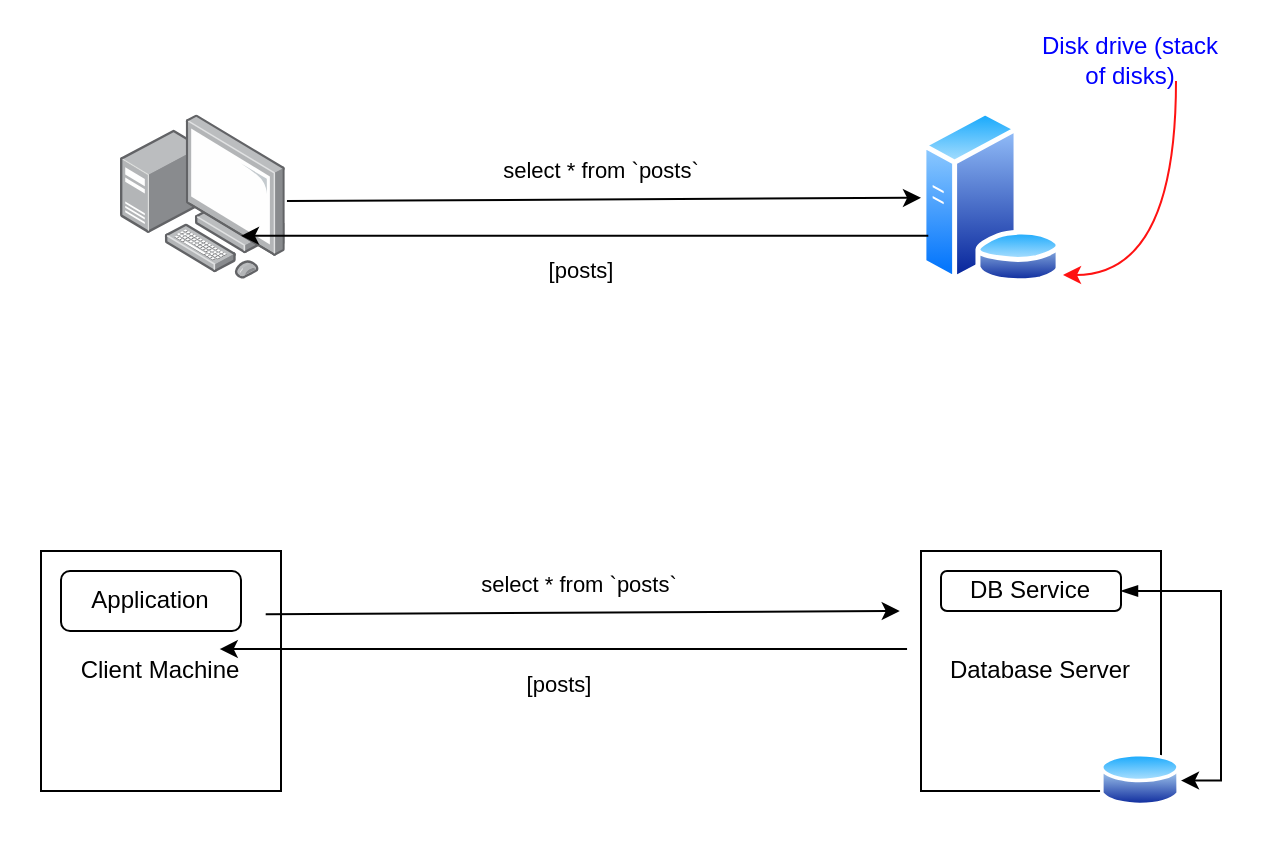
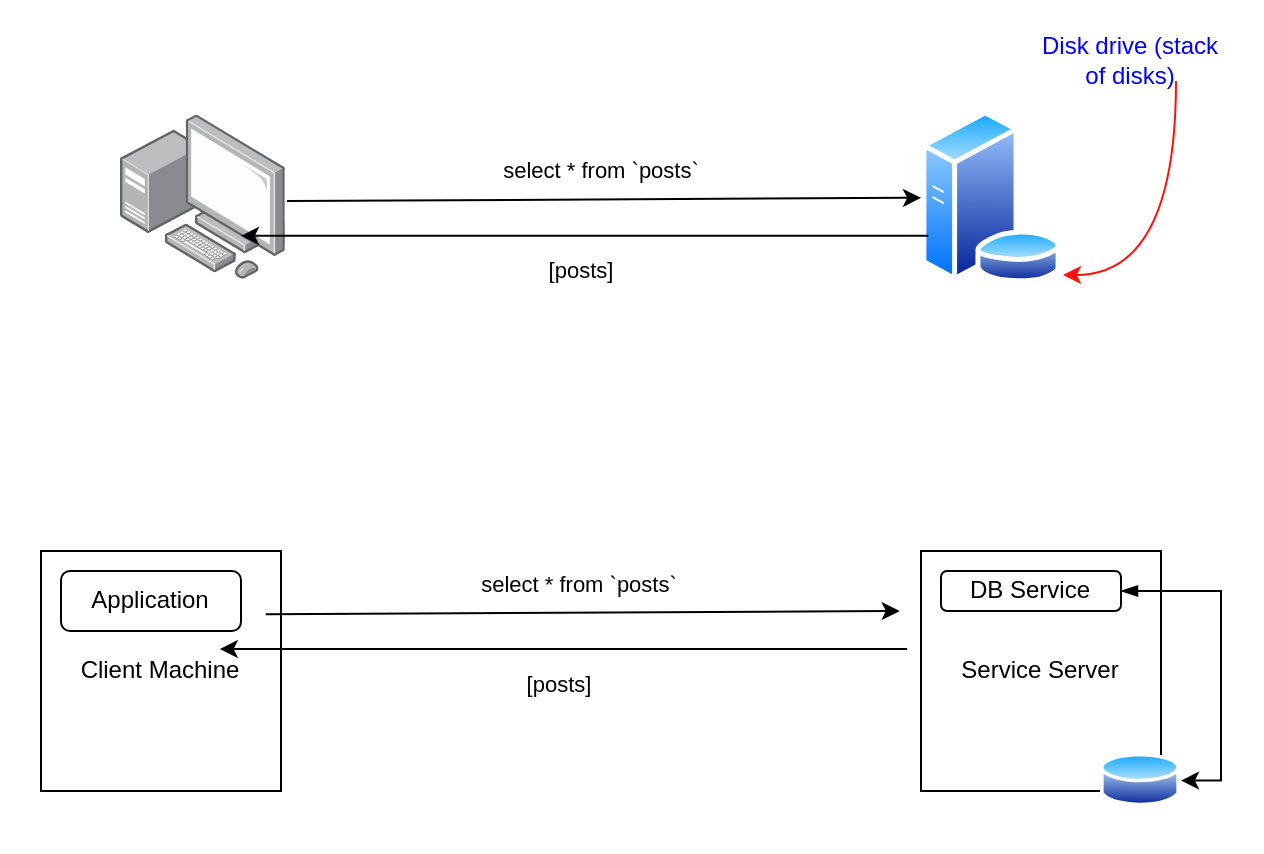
  <mxCell id="0" />
  <mxCell id="1" parent="0" />
  <mxCell id="2" value="" style="points=[];aspect=fixed;html=1;align=center;shadow=0;dashed=0;image;image=img/lib/allied_telesis/computer_and_terminals/Personal_Computer_with_Server.svg;" vertex="1" parent="1"><mxGeometry x="60" y="57.1" width="82.4" height="82.4" as="geometry" /></mxCell>
  <mxCell id="3" value="" style="aspect=fixed;perimeter=ellipsePerimeter;html=1;align=center;shadow=0;dashed=0;spacingTop=3;image;image=img/lib/active_directory/database_server.svg;" vertex="1" parent="1"><mxGeometry x="460" y="55" width="71" height="86.59" as="geometry" /></mxCell>
  <mxCell id="4" value="select * from `posts`" style="endArrow=classic;html=1;exitX=1.007;exitY=0.521;exitDx=0;exitDy=0;exitPerimeter=0;" edge="1" parent="1" source="2" target="3"><mxGeometry x="-0.009" y="14" width="50" height="50" relative="1" as="geometry"><mxPoint x="320" y="335" as="sourcePoint" /><mxPoint x="370" y="285" as="targetPoint" /><mxPoint as="offset" /></mxGeometry></mxCell>
  <mxCell id="5" value="[posts]" style="endArrow=classic;html=1;exitX=0;exitY=0.75;exitDx=0;exitDy=0;entryX=0.728;entryY=0.732;entryDx=0;entryDy=0;entryPerimeter=0;" edge="1" parent="1" source="3" target="2"><mxGeometry x="0.011" y="18" width="50" height="50" relative="1" as="geometry"><mxPoint x="320" y="335" as="sourcePoint" /><mxPoint x="370" y="285" as="targetPoint" /><mxPoint as="offset" /></mxGeometry></mxCell>
  <mxCell id="6" value="Client Machine" style="whiteSpace=wrap;html=1;aspect=fixed;" vertex="1" parent="1"><mxGeometry x="20" y="275" width="120" height="120" as="geometry" /></mxCell>
  <mxCell id="7" value="select * from `posts`" style="endArrow=classic;html=1;exitX=1.007;exitY=0.521;exitDx=0;exitDy=0;exitPerimeter=0;" edge="1" parent="1"><mxGeometry x="-0.009" y="14" width="50" height="50" relative="1" as="geometry"><mxPoint x="132.357" y="306.63" as="sourcePoint" /><mxPoint x="449.38" y="304.996" as="targetPoint" /><mxPoint as="offset" /></mxGeometry></mxCell>
  <mxCell id="8" value="[posts]" style="endArrow=classic;html=1;exitX=0;exitY=0.75;exitDx=0;exitDy=0;entryX=0.728;entryY=0.732;entryDx=0;entryDy=0;entryPerimeter=0;" edge="1" parent="1"><mxGeometry x="0.011" y="18" width="50" height="50" relative="1" as="geometry"><mxPoint x="453.026" y="324.007" as="sourcePoint" /><mxPoint x="109.367" y="324.017" as="targetPoint" /><mxPoint as="offset" /></mxGeometry></mxCell>
  <mxCell id="9" value="Application" style="rounded=1;whiteSpace=wrap;html=1;" vertex="1" parent="1"><mxGeometry x="30" y="285" width="90" height="30" as="geometry" /></mxCell>
- <mxCell id="10" value="Database Server" style="whiteSpace=wrap;html=1;aspect=fixed;" vertex="1" parent="1"><mxGeometry x="460" y="275" width="120" height="120" as="geometry" /></mxCell>
+ <mxCell id="10" value="Service Server" style="whiteSpace=wrap;html=1;aspect=fixed;" vertex="1" parent="1"><mxGeometry x="460" y="275" width="120" height="120" as="geometry" /></mxCell>
  <mxCell id="11" value="" style="aspect=fixed;perimeter=ellipsePerimeter;html=1;align=center;shadow=0;dashed=0;spacingTop=3;image;image=img/lib/active_directory/database.svg;" vertex="1" parent="1"><mxGeometry x="550" y="375" width="40" height="29.6" as="geometry" /></mxCell>
  <mxCell id="12" style="edgeStyle=orthogonalEdgeStyle;rounded=0;orthogonalLoop=1;jettySize=auto;html=1;entryX=1;entryY=0.5;entryDx=0;entryDy=0;exitX=1;exitY=0.5;exitDx=0;exitDy=0;startArrow=blockThin;startFill=1;" edge="1" parent="1" source="13" target="11"><mxGeometry relative="1" as="geometry" /></mxCell>
  <mxCell id="13" value="DB Service" style="rounded=1;whiteSpace=wrap;html=1;" vertex="1" parent="1"><mxGeometry x="470" y="285" width="90" height="20" as="geometry" /></mxCell>
  <mxCell id="14" style="edgeStyle=orthogonalEdgeStyle;curved=1;rounded=0;orthogonalLoop=1;jettySize=auto;html=1;exitX=0.75;exitY=1;exitDx=0;exitDy=0;startArrow=none;startFill=0;strokeColor=#FF1212;strokeWidth=1;fillColor=#FF0505;fontSize=12;fontColor=#0000FF;" edge="1" parent="1" source="15"><mxGeometry relative="1" as="geometry"><mxPoint x="531" y="137" as="targetPoint" /><Array as="points"><mxPoint x="588" y="137" /><mxPoint x="531" y="137" /></Array></mxGeometry></mxCell>
  <mxCell id="15" value="Disk drive (stack of disks)" style="text;html=1;strokeColor=none;fillColor=none;align=center;verticalAlign=middle;whiteSpace=wrap;rounded=0;fontSize=12;fontColor=#0000FF;" vertex="1" parent="1"><mxGeometry x="520" y="20" width="90" height="20" as="geometry" /></mxCell>
